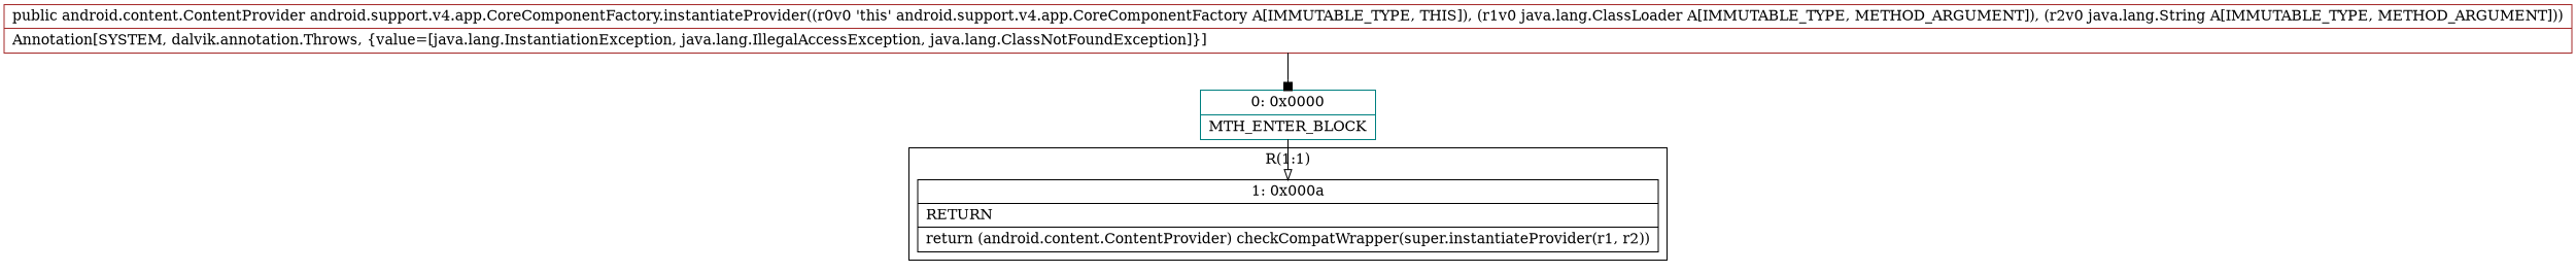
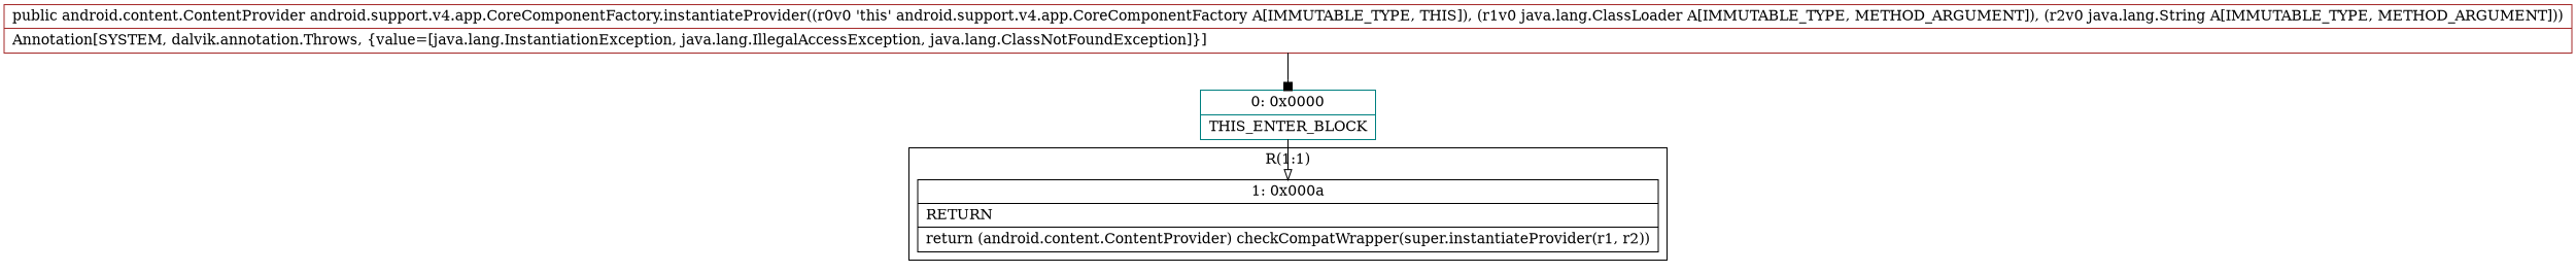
  digraph {
    node [shape=record]
    edge [color=black]
    n1 [color=black label="{1\:\ 0x000a|RETURN\l|return (android.content.ContentProvider) checkCompatWrapper(super.instantiateProvider(r1, r2))\l}"]
-   n2 [color=teal label="{0\:\ 0x0000|MTH_ENTER_BLOCK\l}"]
+   n2 [color=teal label="{0\:\ 0x0000|THIS_ENTER_BLOCK\l}"]
    n3 [label="{public android.content.ContentProvider android.support.v4.app.CoreComponentFactory.instantiateProvider((r0v0 'this' android.support.v4.app.CoreComponentFactory A[IMMUTABLE_TYPE, THIS]), (r1v0 java.lang.ClassLoader A[IMMUTABLE_TYPE, METHOD_ARGUMENT]), (r2v0 java.lang.String A[IMMUTABLE_TYPE, METHOD_ARGUMENT]))  | Annotation[SYSTEM, dalvik.annotation.Throws, \{value=[java.lang.InstantiationException, java.lang.IllegalAccessException, java.lang.ClassNotFoundException]\}]\l}" color=brown]
    subgraph cluster_1 {
      label="R(1:1)"
      n1
    }
    n2 -> n1 [arrowhead=onormal]
    n3 -> n2 [arrowhead=box]
  }
